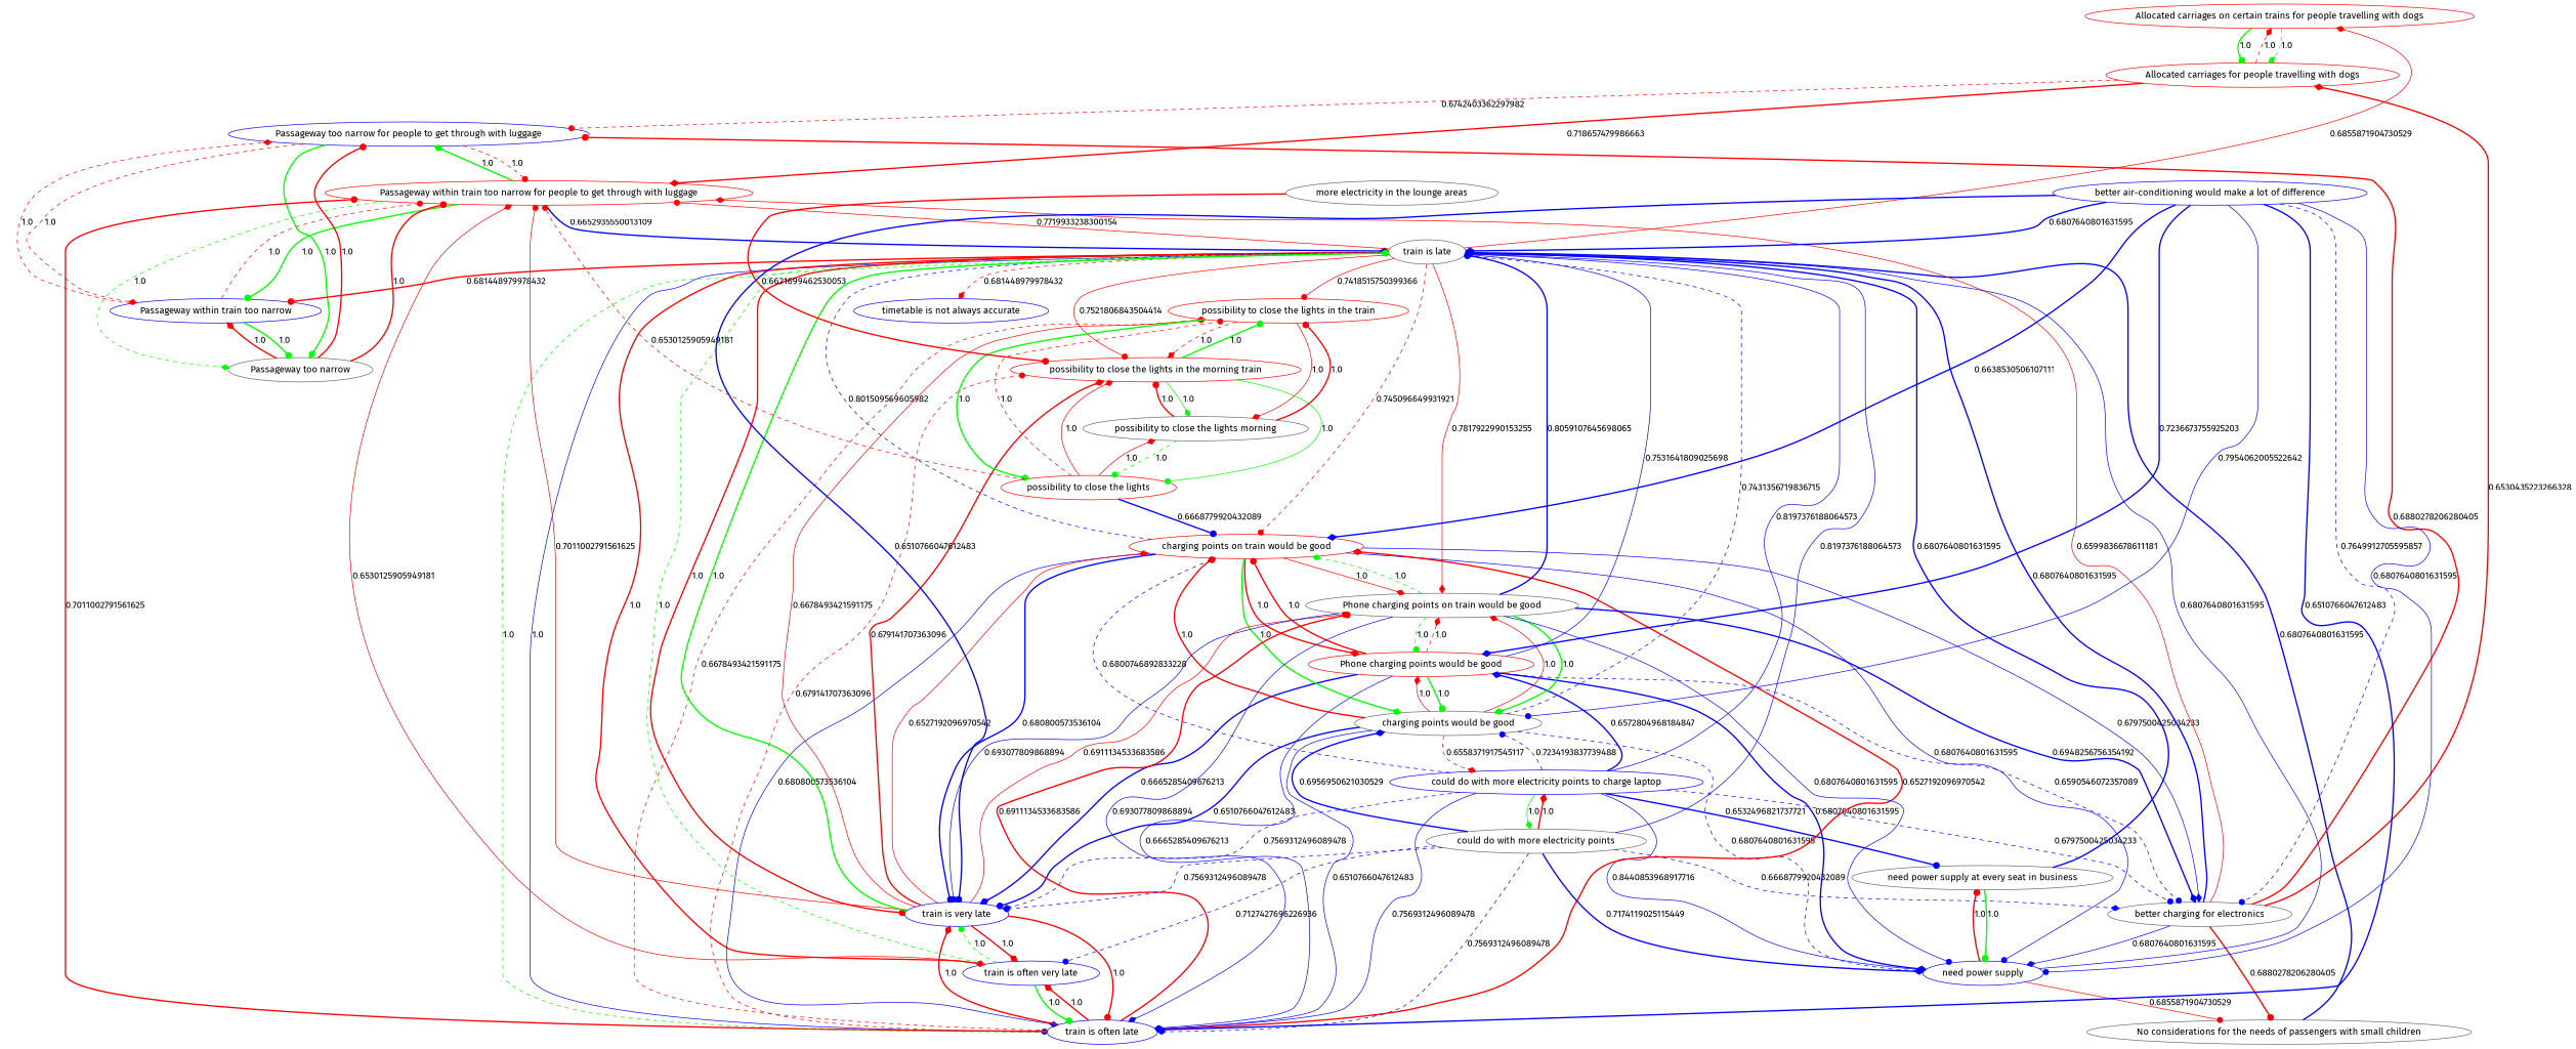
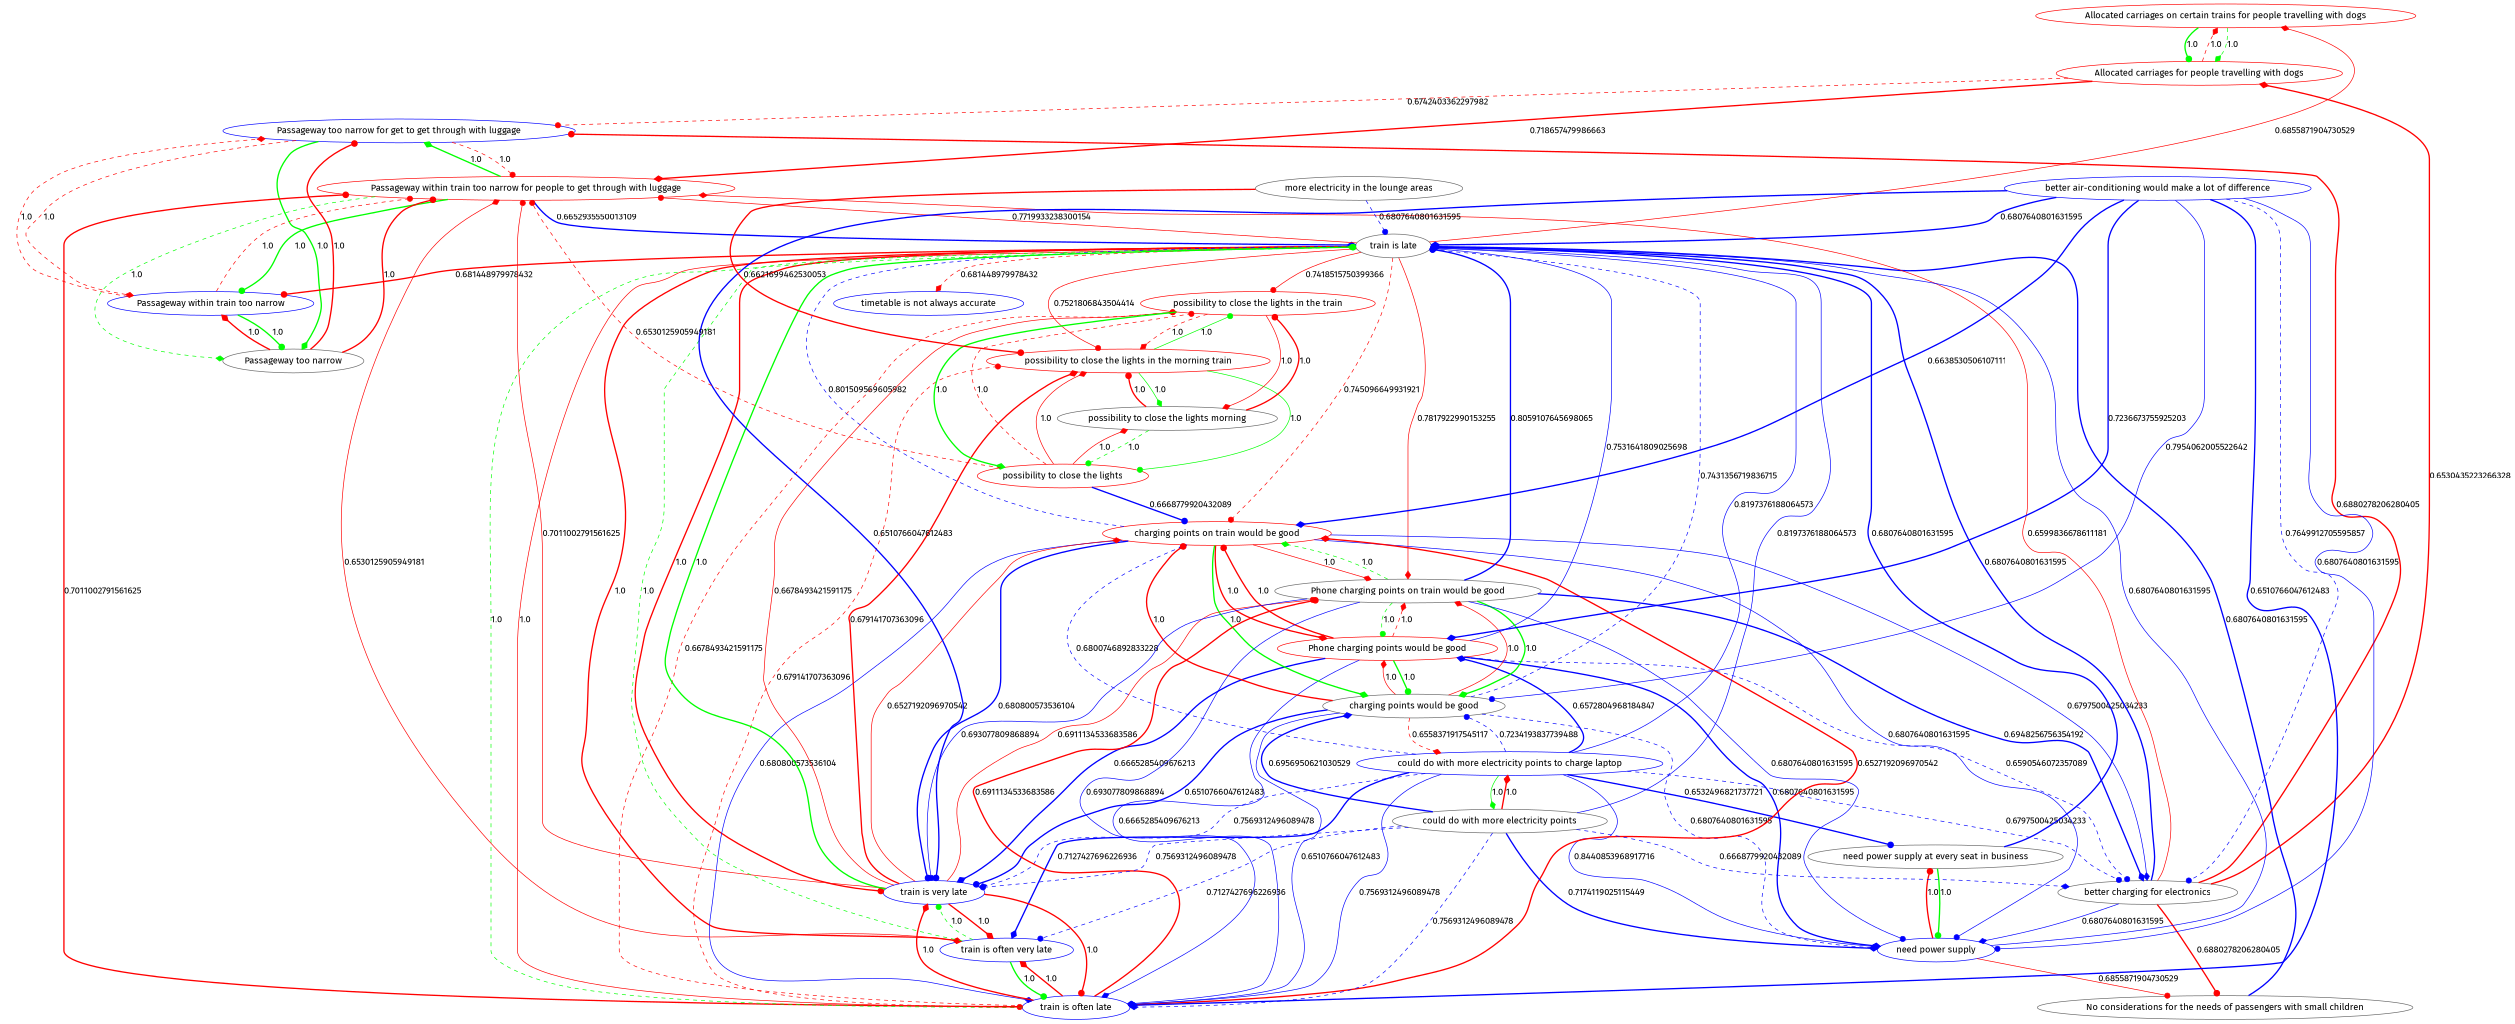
  digraph {
    fontname="Fira Sans"
    node [color=gray40 fontname="Fira Sans"]
    edge [arrowhead=diamond color=red fontname="Fira Sans" style=bold]
    "Allocated carriages on certain trains for people travelling with dogs" [color=red]
    "Allocated carriages for people travelling with dogs" [color=red]
    "Passageway within train too narrow for people to get through with luggage" [color=red]
-   "Passageway too narrow for people to get through with luggage" [color=blue]
+   "Passageway too narrow for people to get through with luggage" [color=blue label="Passageway too narrow for get to get through with luggage"]
    "train is late"
    "Passageway too narrow"
    "Passageway within train too narrow" [color=blue]
    "No considerations for the needs of passengers with small children"
    "could do with more electricity points to charge laptop" [color=blue]
    "Phone charging points would be good" [color=red]
    "charging points would be good"
    "charging points on train would be good" [color=red]
    "better charging for electronics"
    "need power supply" [color=blue]
    "train is often late" [color=blue]
    "train is very late" [color=blue]
    "could do with more electricity points"
    "need power supply at every seat in business"
    "train is often very late" [color=blue]
    "Phone charging points on train would be good"
    "possibility to close the lights in the morning train" [color=red]
    "possibility to close the lights in the train" [color=red]
    "timetable is not always accurate" [color=blue]
    "better air-conditioning would make a lot of difference" [color=blue]
    n25 [label="more electricity in the lounge areas"]
    "possibility to close the lights" [color=red]
    "possibility to close the lights morning"
    "Allocated carriages on certain trains for people travelling with dogs" -> "Allocated carriages for people travelling with dogs" [color=green label=1.0 style=dashed]
    "Allocated carriages on certain trains for people travelling with dogs" -> "Allocated carriages for people travelling with dogs" [arrowhead=dot color=green label=1.0]
    "Allocated carriages for people travelling with dogs" -> "Allocated carriages on certain trains for people travelling with dogs" [label=1.0 style=dashed]
    "Allocated carriages for people travelling with dogs" -> "Passageway within train too narrow for people to get through with luggage" [label=0.718657479986663]
    "Allocated carriages for people travelling with dogs" -> "Passageway too narrow for people to get through with luggage" [arrowhead=dot label=0.6742403362297982 style=dashed]
    "Passageway within train too narrow for people to get through with luggage" -> "Passageway too narrow for people to get through with luggage" [color=green label=1.0]
    "Passageway within train too narrow for people to get through with luggage" -> "train is late" [color=blue label=0.6652935550013109]
    "Passageway within train too narrow for people to get through with luggage" -> "Passageway too narrow" [color=green label=1.0 style=dashed]
    "Passageway within train too narrow for people to get through with luggage" -> "Passageway within train too narrow" [arrowhead=dot color=green label=1.0]
    "Passageway too narrow for people to get through with luggage" -> "Passageway within train too narrow for people to get through with luggage" [arrowhead=dot label=1.0 style=dashed]
    "Passageway too narrow for people to get through with luggage" -> "Passageway too narrow" [color=green label=1.0]
    "Passageway too narrow for people to get through with luggage" -> "Passageway within train too narrow" [label=1.0 style=dashed]
    "train is late" -> "Allocated carriages on certain trains for people travelling with dogs" [label=0.6855871904730529 style=solid]
    "train is late" -> "Passageway within train too narrow for people to get through with luggage" [arrowhead=dot label=0.7719933238300154 style=solid]
    "train is late" -> "Passageway within train too narrow" [arrowhead=dot label=0.681448979978432]
    "train is late" -> "charging points on train would be good" [arrowhead=dot label=0.745096649931921 style=dashed]
-   "train is late" -> "train is often late" [arrowhead=dot color=blue label=1.0 style=solid]
+   "train is late" -> "train is often late" [arrowhead=dot label=1.0 style=solid]
    "train is late" -> "train is very late" [arrowhead=dot label=1.0]
    "train is late" -> "train is often very late" [label=1.0]
    "train is late" -> "Phone charging points on train would be good" [label=0.7817922990153255 style=solid]
    "train is late" -> "possibility to close the lights in the morning train" [arrowhead=dot label=0.7521806843504414 style=solid]
    "train is late" -> "possibility to close the lights in the train" [arrowhead=dot label=0.7418515750399366 style=solid]
    "train is late" -> "timetable is not always accurate" [label=0.681448979978432 style=dashed]
    "Passageway too narrow" -> "Passageway within train too narrow for people to get through with luggage" [arrowhead=dot label=1.0]
    "Passageway too narrow" -> "Passageway too narrow for people to get through with luggage" [arrowhead=dot label=1.0]
    "Passageway too narrow" -> "Passageway within train too narrow" [label=1.0]
    "Passageway within train too narrow" -> "Passageway within train too narrow for people to get through with luggage" [arrowhead=dot label=1.0 style=dashed]
    "Passageway within train too narrow" -> "Passageway too narrow for people to get through with luggage" [label=1.0 style=dashed]
    "Passageway within train too narrow" -> "Passageway too narrow" [arrowhead=dot color=green label=1.0]
    "No considerations for the needs of passengers with small children" -> "train is late" [color=blue label=0.6807640801631595]
    "could do with more electricity points to charge laptop" -> "train is late" [color=blue label=0.8197376188064573 style=solid]
    "could do with more electricity points to charge laptop" -> "Phone charging points would be good" [color=blue label=0.6572804968184847]
    "could do with more electricity points to charge laptop" -> "charging points would be good" [arrowhead=dot color=blue label=0.7234193837739488 style=dashed]
    "could do with more electricity points to charge laptop" -> "charging points on train would be good" [color=blue label=0.6800746892833228 style=dashed]
    "could do with more electricity points to charge laptop" -> "better charging for electronics" [arrowhead=dot color=blue label=0.6797500425034233 style=dashed]
    "could do with more electricity points to charge laptop" -> "need power supply" [color=blue label=0.8440853968917716 style=solid]
    "could do with more electricity points to charge laptop" -> "train is often late" [color=blue label=0.7569312496089478 style=solid]
    "could do with more electricity points to charge laptop" -> "train is very late" [color=blue label=0.7569312496089478 style=dashed]
    "could do with more electricity points to charge laptop" -> "could do with more electricity points" [color=green label=1.0 style=solid]
    "could do with more electricity points to charge laptop" -> "need power supply at every seat in business" [arrowhead=dot color=blue label=0.6532496821737721]
+   "could do with more electricity points to charge laptop" -> "train is often very late" [color=blue label=0.7127427696226936]
    "Phone charging points would be good" -> "train is late" [arrowhead=dot color=blue label=0.7531641809025698 style=solid]
    "Phone charging points would be good" -> "charging points would be good" [arrowhead=dot color=green label=1.0]
    "Phone charging points would be good" -> "charging points on train would be good" [arrowhead=dot label=1.0]
    "Phone charging points would be good" -> "better charging for electronics" [arrowhead=dot color=blue label=0.6590546072357089 style=dashed]
    "Phone charging points would be good" -> "need power supply" [color=blue label=0.6807640801631595]
    "Phone charging points would be good" -> "train is often late" [color=blue label=0.6665285409676213 style=solid]
    "Phone charging points would be good" -> "train is very late" [color=blue label=0.6665285409676213]
    "Phone charging points would be good" -> "Phone charging points on train would be good" [label=1.0 style=dashed]
    "charging points would be good" -> "train is late" [arrowhead=dot color=blue label=0.7431356719836715 style=dashed]
    "charging points would be good" -> "could do with more electricity points to charge laptop" [label=0.6558371917545117 style=dashed]
    "charging points would be good" -> "Phone charging points would be good" [label=1.0 style=solid]
    "charging points would be good" -> "charging points on train would be good" [arrowhead=dot label=1.0]
    "charging points would be good" -> "need power supply" [color=blue label=0.6807640801631595 style=dashed]
    "charging points would be good" -> "train is often late" [arrowhead=dot color=blue label=0.6510766047612483 style=solid]
    "charging points would be good" -> "train is very late" [arrowhead=dot color=blue label=0.6510766047612483]
    "charging points would be good" -> "Phone charging points on train would be good" [label=1.0 style=solid]
    "charging points on train would be good" -> "train is late" [arrowhead=dot color=blue label=0.801509569605982 style=dashed]
    "charging points on train would be good" -> "Phone charging points would be good" [label=1.0]
    "charging points on train would be good" -> "charging points would be good" [color=green label=1.0]
    "charging points on train would be good" -> "better charging for electronics" [color=blue label=0.6797500425034233 style=solid]
    "charging points on train would be good" -> "need power supply" [arrowhead=dot color=blue label=0.6807640801631595 style=solid]
    "charging points on train would be good" -> "train is often late" [color=blue label=0.680800573536104 style=solid]
    "charging points on train would be good" -> "train is very late" [arrowhead=dot color=blue label=0.680800573536104]
    "charging points on train would be good" -> "Phone charging points on train would be good" [label=1.0 style=solid]
    "better charging for electronics" -> "Allocated carriages for people travelling with dogs" [label=0.6530435223266328]
    "better charging for electronics" -> "Passageway within train too narrow for people to get through with luggage" [label=0.6599836678611181 style=solid]
    "better charging for electronics" -> "Passageway too narrow for people to get through with luggage" [arrowhead=dot label=0.6880278206280405]
    "better charging for electronics" -> "train is late" [arrowhead=dot color=blue label=0.6807640801631595]
    "better charging for electronics" -> "No considerations for the needs of passengers with small children" [arrowhead=dot label=0.6880278206280405]
    "better charging for electronics" -> "need power supply" [color=blue label=0.6807640801631595 style=solid]
    "need power supply" -> "train is late" [color=blue label=0.6807640801631595 style=solid]
    "need power supply" -> "No considerations for the needs of passengers with small children" [arrowhead=dot label=0.6855871904730529 style=solid]
    "need power supply" -> "need power supply at every seat in business" [arrowhead=dot label=1.0]
    "train is often late" -> "Passageway within train too narrow for people to get through with luggage" [arrowhead=dot label=0.7011002791561625]
    "train is often late" -> "train is late" [arrowhead=dot color=green label=1.0 style=dashed]
    "train is often late" -> "charging points on train would be good" [label=0.6527192096970542]
    "train is often late" -> "train is very late" [label=1.0]
    "train is often late" -> "train is often very late" [label=1.0]
    "train is often late" -> "Phone charging points on train would be good" [arrowhead=dot label=0.6911134533683586]
    "train is often late" -> "possibility to close the lights in the morning train" [arrowhead=dot label=0.679141707363096 style=dashed]
    "train is often late" -> "possibility to close the lights in the train" [label=0.6678493421591175 style=dashed]
    "train is very late" -> "Passageway within train too narrow for people to get through with luggage" [arrowhead=dot label=0.7011002791561625 style=solid]
    "train is very late" -> "train is late" [arrowhead=dot color=green label=1.0]
    "train is very late" -> "charging points on train would be good" [label=0.6527192096970542 style=solid]
    "train is very late" -> "train is often late" [arrowhead=dot label=1.0]
    "train is very late" -> "train is often very late" [label=1.0]
    "train is very late" -> "Phone charging points on train would be good" [arrowhead=dot label=0.6911134533683586 style=solid]
    "train is very late" -> "possibility to close the lights in the morning train" [label=0.679141707363096]
    "train is very late" -> "possibility to close the lights in the train" [arrowhead=dot label=0.6678493421591175 style=solid]
    "could do with more electricity points" -> "train is late" [color=blue label=0.8197376188064573 style=solid]
    "could do with more electricity points" -> "could do with more electricity points to charge laptop" [label=1.0]
    "could do with more electricity points" -> "charging points would be good" [color=blue label=0.6956950621030529]
    "could do with more electricity points" -> "better charging for electronics" [color=blue label=0.6668779920432089 style=dashed]
    "could do with more electricity points" -> "need power supply" [color=blue label=0.7174119025115449]
    "could do with more electricity points" -> "train is often late" [color=blue label=0.7569312496089478 style=dashed]
    "could do with more electricity points" -> "train is very late" [arrowhead=dot color=blue label=0.7569312496089478 style=dashed]
    "could do with more electricity points" -> "train is often very late" [arrowhead=dot color=blue label=0.7127427696226936 style=dashed]
    "need power supply at every seat in business" -> "train is late" [color=blue label=0.6807640801631595]
    "need power supply at every seat in business" -> "need power supply" [arrowhead=dot color=green label=1.0]
    "train is often very late" -> "Passageway within train too narrow for people to get through with luggage" [label=0.6530125905949181 style=solid]
    "train is often very late" -> "train is late" [color=green label=1.0 style=dashed]
    "train is often very late" -> "train is often late" [arrowhead=dot color=green label=1.0]
    "train is often very late" -> "train is very late" [arrowhead=dot color=green label=1.0 style=dashed]
    "Phone charging points on train would be good" -> "train is late" [arrowhead=dot color=blue label=0.8059107645698065]
    "Phone charging points on train would be good" -> "Phone charging points would be good" [arrowhead=dot color=green label=1.0 style=dashed]
    "Phone charging points on train would be good" -> "charging points would be good" [color=green label=1.0]
    "Phone charging points on train would be good" -> "charging points on train would be good" [color=green label=1.0 style=dashed]
    "Phone charging points on train would be good" -> "better charging for electronics" [color=blue label=0.6948256756354192]
    "Phone charging points on train would be good" -> "need power supply" [arrowhead=dot color=blue label=0.6807640801631595 style=solid]
    "Phone charging points on train would be good" -> "train is often late" [color=blue label=0.693077809868894 style=solid]
    "Phone charging points on train would be good" -> "train is very late" [arrowhead=dot color=blue label=0.693077809868894 style=solid]
-   "possibility to close the lights in the morning train" -> "possibility to close the lights in the train" [arrowhead=dot color=green label=1.0]
+   "possibility to close the lights in the morning train" -> "possibility to close the lights in the train" [arrowhead=dot color=green label=1.0 style=solid]
    "possibility to close the lights in the morning train" -> "possibility to close the lights" [arrowhead=dot color=green label=1.0 style=solid]
    "possibility to close the lights in the morning train" -> "possibility to close the lights morning" [color=green label=1.0 style=solid]
    "possibility to close the lights in the train" -> "possibility to close the lights in the morning train" [label=1.0 style=dashed]
    "possibility to close the lights in the train" -> "possibility to close the lights" [color=green label=1.0]
    "possibility to close the lights in the train" -> "possibility to close the lights morning" [label=1.0 style=solid]
    "better air-conditioning would make a lot of difference" -> "train is late" [color=blue label=0.6807640801631595]
    "better air-conditioning would make a lot of difference" -> "Phone charging points would be good" [color=blue label=0.7236673755925203]
    "better air-conditioning would make a lot of difference" -> "charging points would be good" [arrowhead=dot color=blue label=0.7954062005522642 style=solid]
    "better air-conditioning would make a lot of difference" -> "charging points on train would be good" [color=blue label=0.6638530506107111]
    "better air-conditioning would make a lot of difference" -> "better charging for electronics" [arrowhead=dot color=blue label=0.7649912705595857 style=dashed]
    "better air-conditioning would make a lot of difference" -> "need power supply" [arrowhead=dot color=blue label=0.6807640801631595 style=solid]
    "better air-conditioning would make a lot of difference" -> "train is often late" [color=blue label=0.6510766047612483]
    "better air-conditioning would make a lot of difference" -> "train is very late" [arrowhead=dot color=blue label=0.6510766047612483]
+   n25 -> "train is late" [arrowhead=dot color=blue label=0.6807640801631595 style=dashed]
    n25 -> "possibility to close the lights in the morning train" [arrowhead=dot label=0.6621699462530053]
    "possibility to close the lights" -> "Passageway within train too narrow for people to get through with luggage" [arrowhead=dot label=0.6530125905949181 style=dashed]
    "possibility to close the lights" -> "charging points on train would be good" [arrowhead=dot color=blue label=0.6668779920432089]
    "possibility to close the lights" -> "possibility to close the lights in the morning train" [label=1.0 style=solid]
    "possibility to close the lights" -> "possibility to close the lights in the train" [arrowhead=dot label=1.0 style=dashed]
    "possibility to close the lights" -> "possibility to close the lights morning" [label=1.0 style=solid]
    "possibility to close the lights morning" -> "possibility to close the lights in the morning train" [arrowhead=dot label=1.0]
    "possibility to close the lights morning" -> "possibility to close the lights in the train" [arrowhead=dot label=1.0]
    "possibility to close the lights morning" -> "possibility to close the lights" [arrowhead=dot color=green label=1.0 style=dashed]
  }
